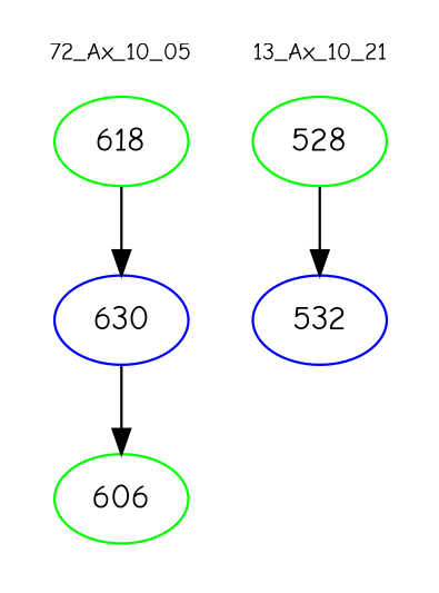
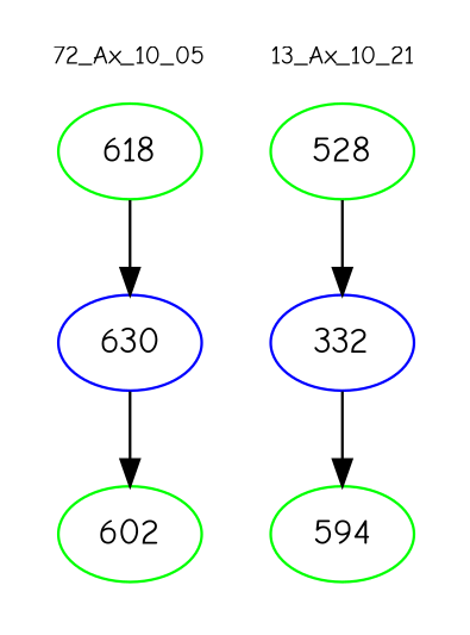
  digraph {
    fontname="Comic Neue"
    node [color=green fontname="Comic Neue"]
    edge [color=black fontname="Comic Neue"]
    n1 [label=618]
    n2 [color=blue label=630]
-   n3 [label=606]
+   n3 [label=602]
    n4 [label=528]
-   n5 [color=blue label=532]
+   n5 [color=blue label=332]
+   n6 [label=594]
    subgraph cluster_1 {
      color=white
      fontsize=10
      label="72_Ax_10_05"
      n1
      n2
      n3
    }
    subgraph cluster_2 {
      color=white
      fontsize=10
      label="13_Ax_10_21"
      n4
      n5
+     n6
    }
    n1 -> n2
    n2 -> n3
    n4 -> n5
+   n5 -> n6
  }
